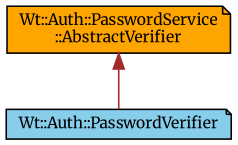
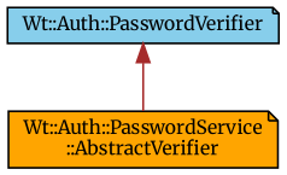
  digraph {
    fontname=Merriweather
    node [color=black fontname=Merriweather fontsize=10 shape=note style=filled]
    n1 [fillcolor=skyblue fontcolor=black height=0.2 label="Wt::Auth::PasswordVerifier" width=0.4]
    n2 [fillcolor=orange height=0.2 label="Wt::Auth::PasswordService\l::AbstractVerifier" width=0.4]
-   n2 -> n1 [color=brown dir=back fontname=Merriweather fontsize=10 labelfontname=Helvetica labelfontsize=10 style=solid]
+   n1 -> n2 [color=brown dir=back fontname=Merriweather fontsize=10 labelfontname=Helvetica labelfontsize=10 style=solid]
  }
